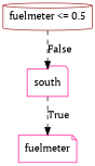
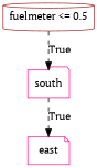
  digraph {
    fontname="PT Serif"
    node [color=deeppink fontname="PT Serif"]
    edge [fontname="PT Serif" style=dashed]
    n1 [color=brown label="fuelmeter <= 0.5" shape=cylinder]
    n2 [label=south shape=folder]
-   n3 [label=fuelmeter shape=note]
-   n1 -> n2 [label=False]
+   n3 [label=east shape=note]
+   n1 -> n2 [label=True]
    n2 -> n3 [label=True]
  }
